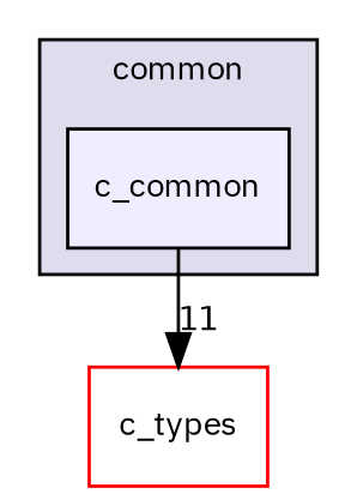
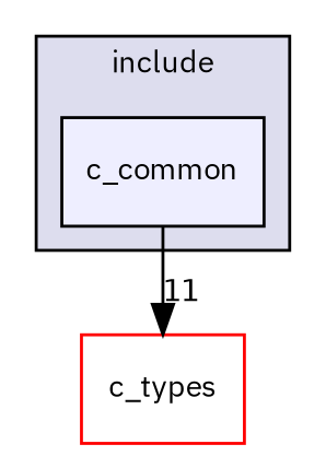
  digraph {
    compound=true
    fontname="IBM Plex Sans"
    node [fontname="IBM Plex Sans" fontsize=10 shape=box style=filled]
    n1 [fillcolor="#eeeeff" label=c_common pencolor=black]
    n2 [color=red fillcolor=white label=c_types]
    subgraph cluster_1 {
      bgcolor="#ddddee"
      fontsize=10
-     label=common
+     label=include
      pencolor=black
      n1
    }
    n1 -> n2 [headlabel=11 labeldistance=1.5 labelfontname=Helvetica labelfontsize=10 fontname="IBM Plex Sans"]
  }
